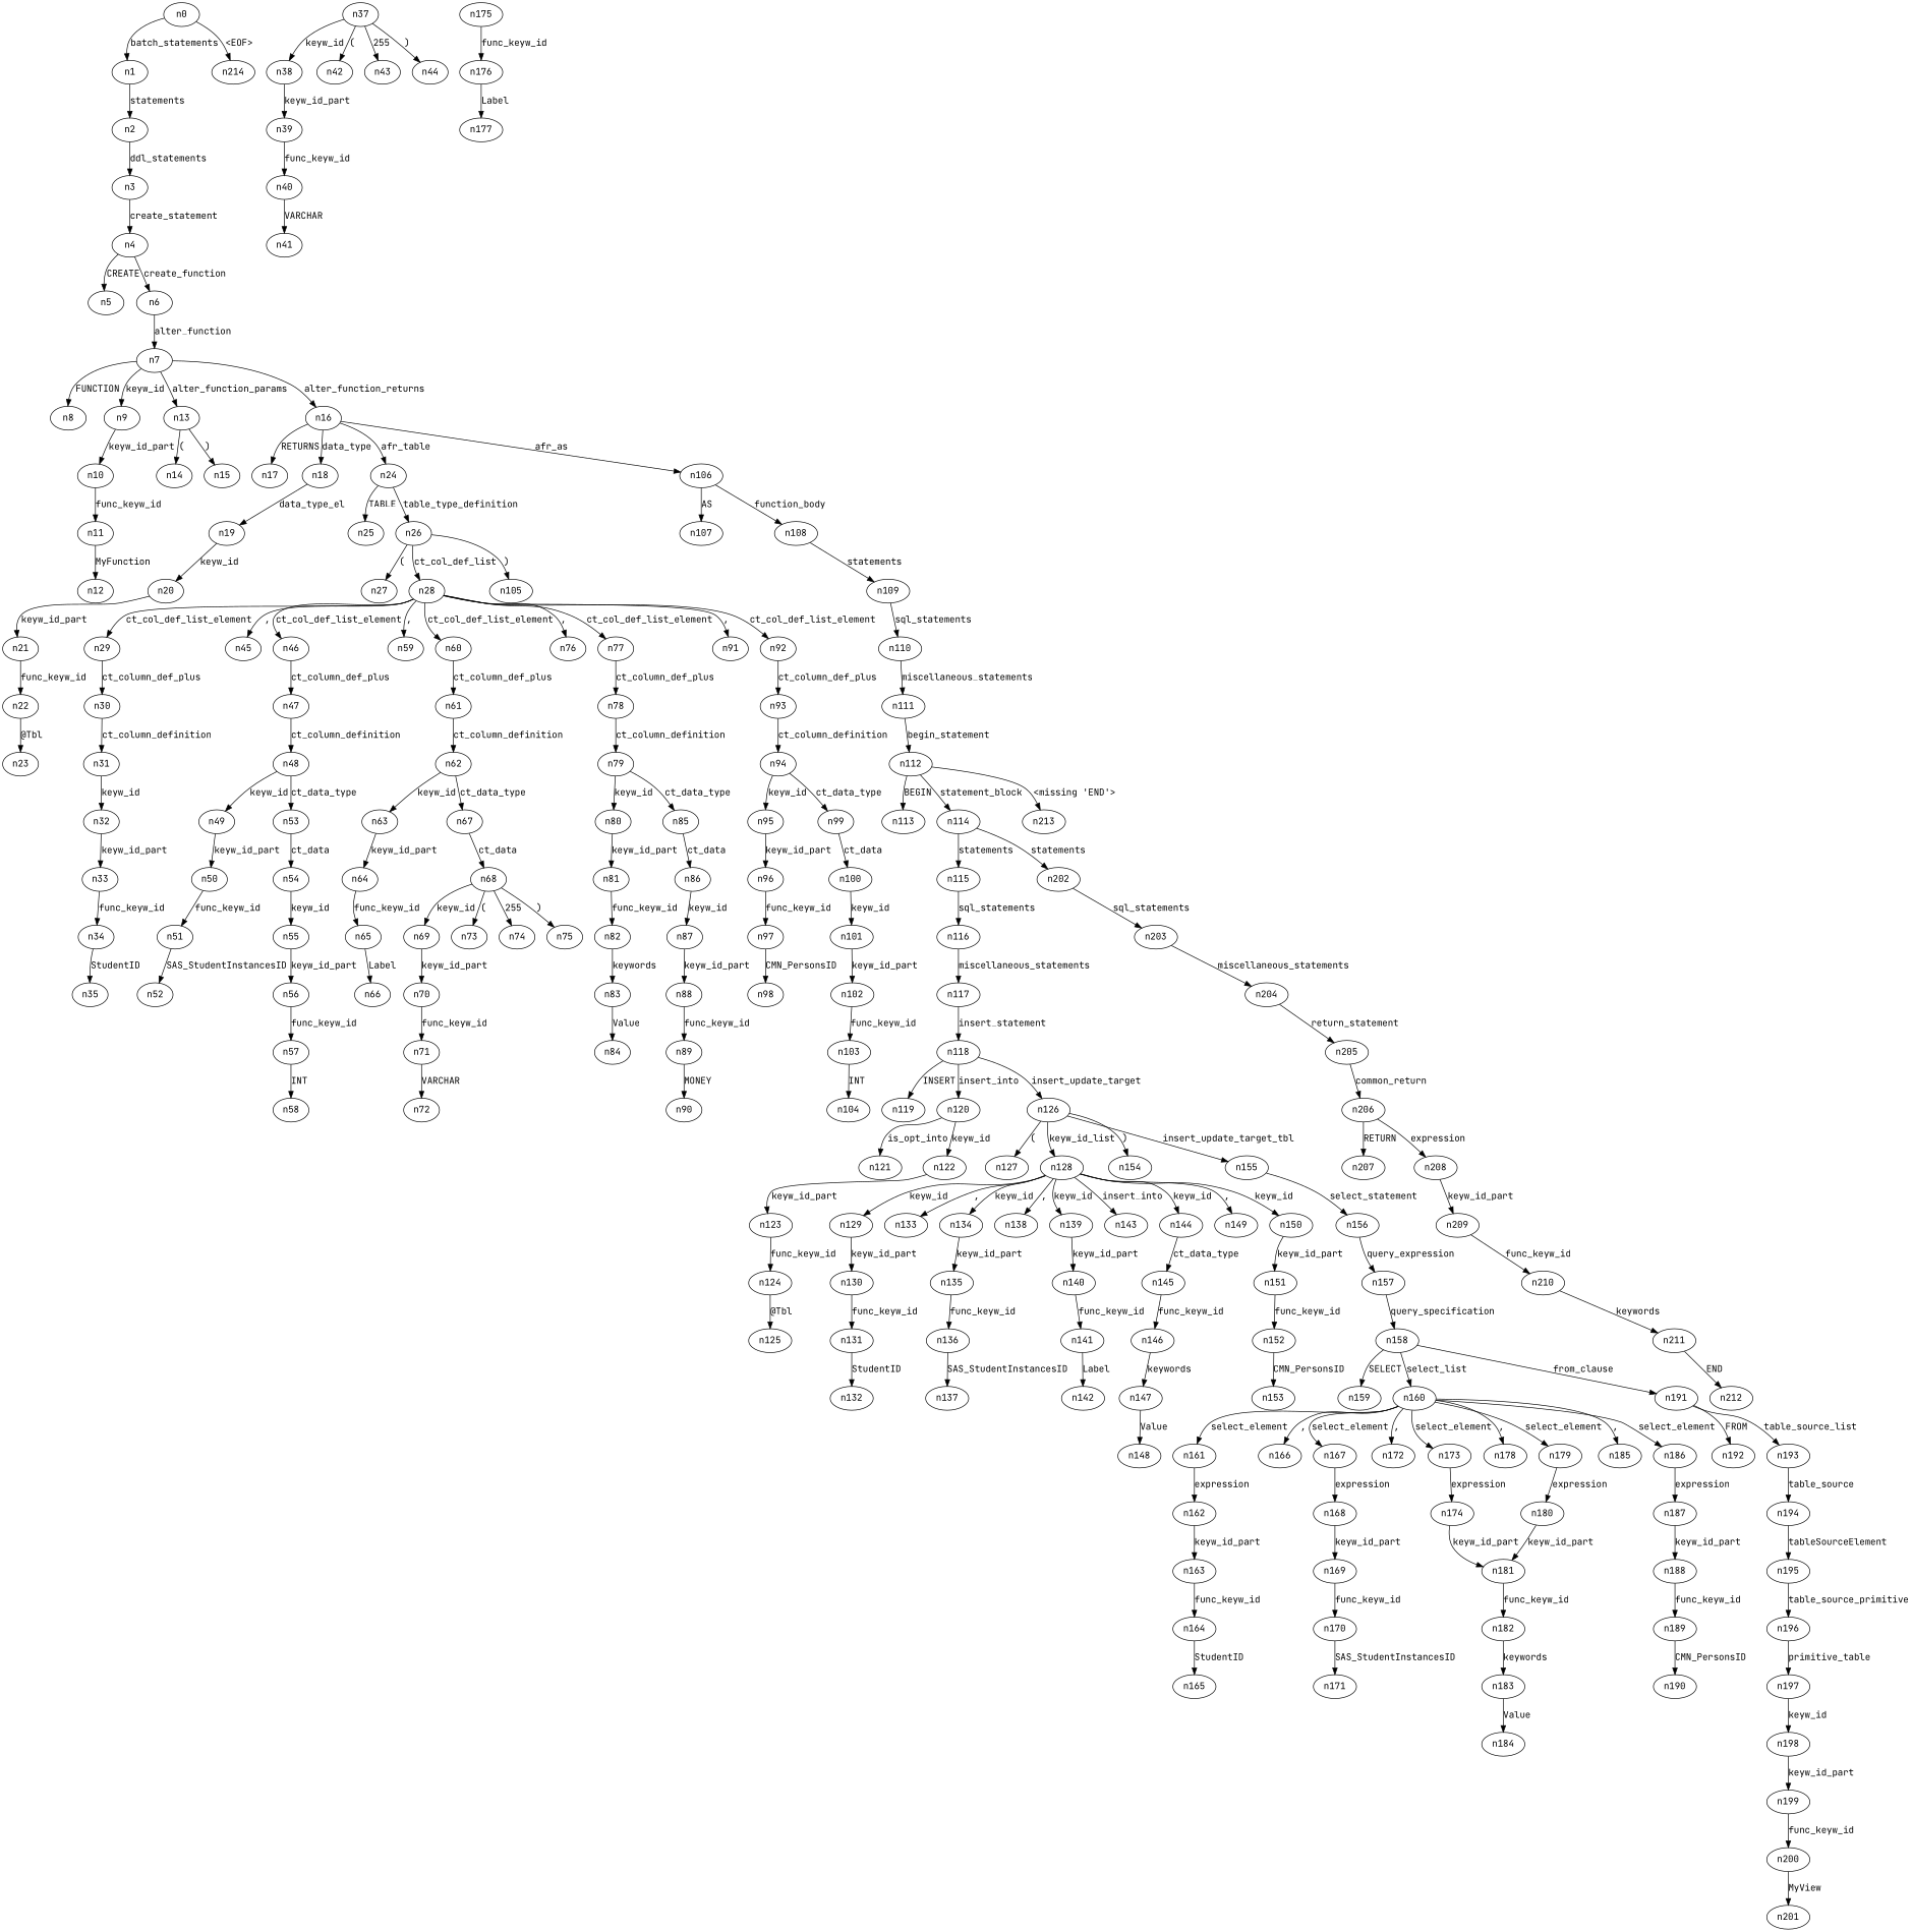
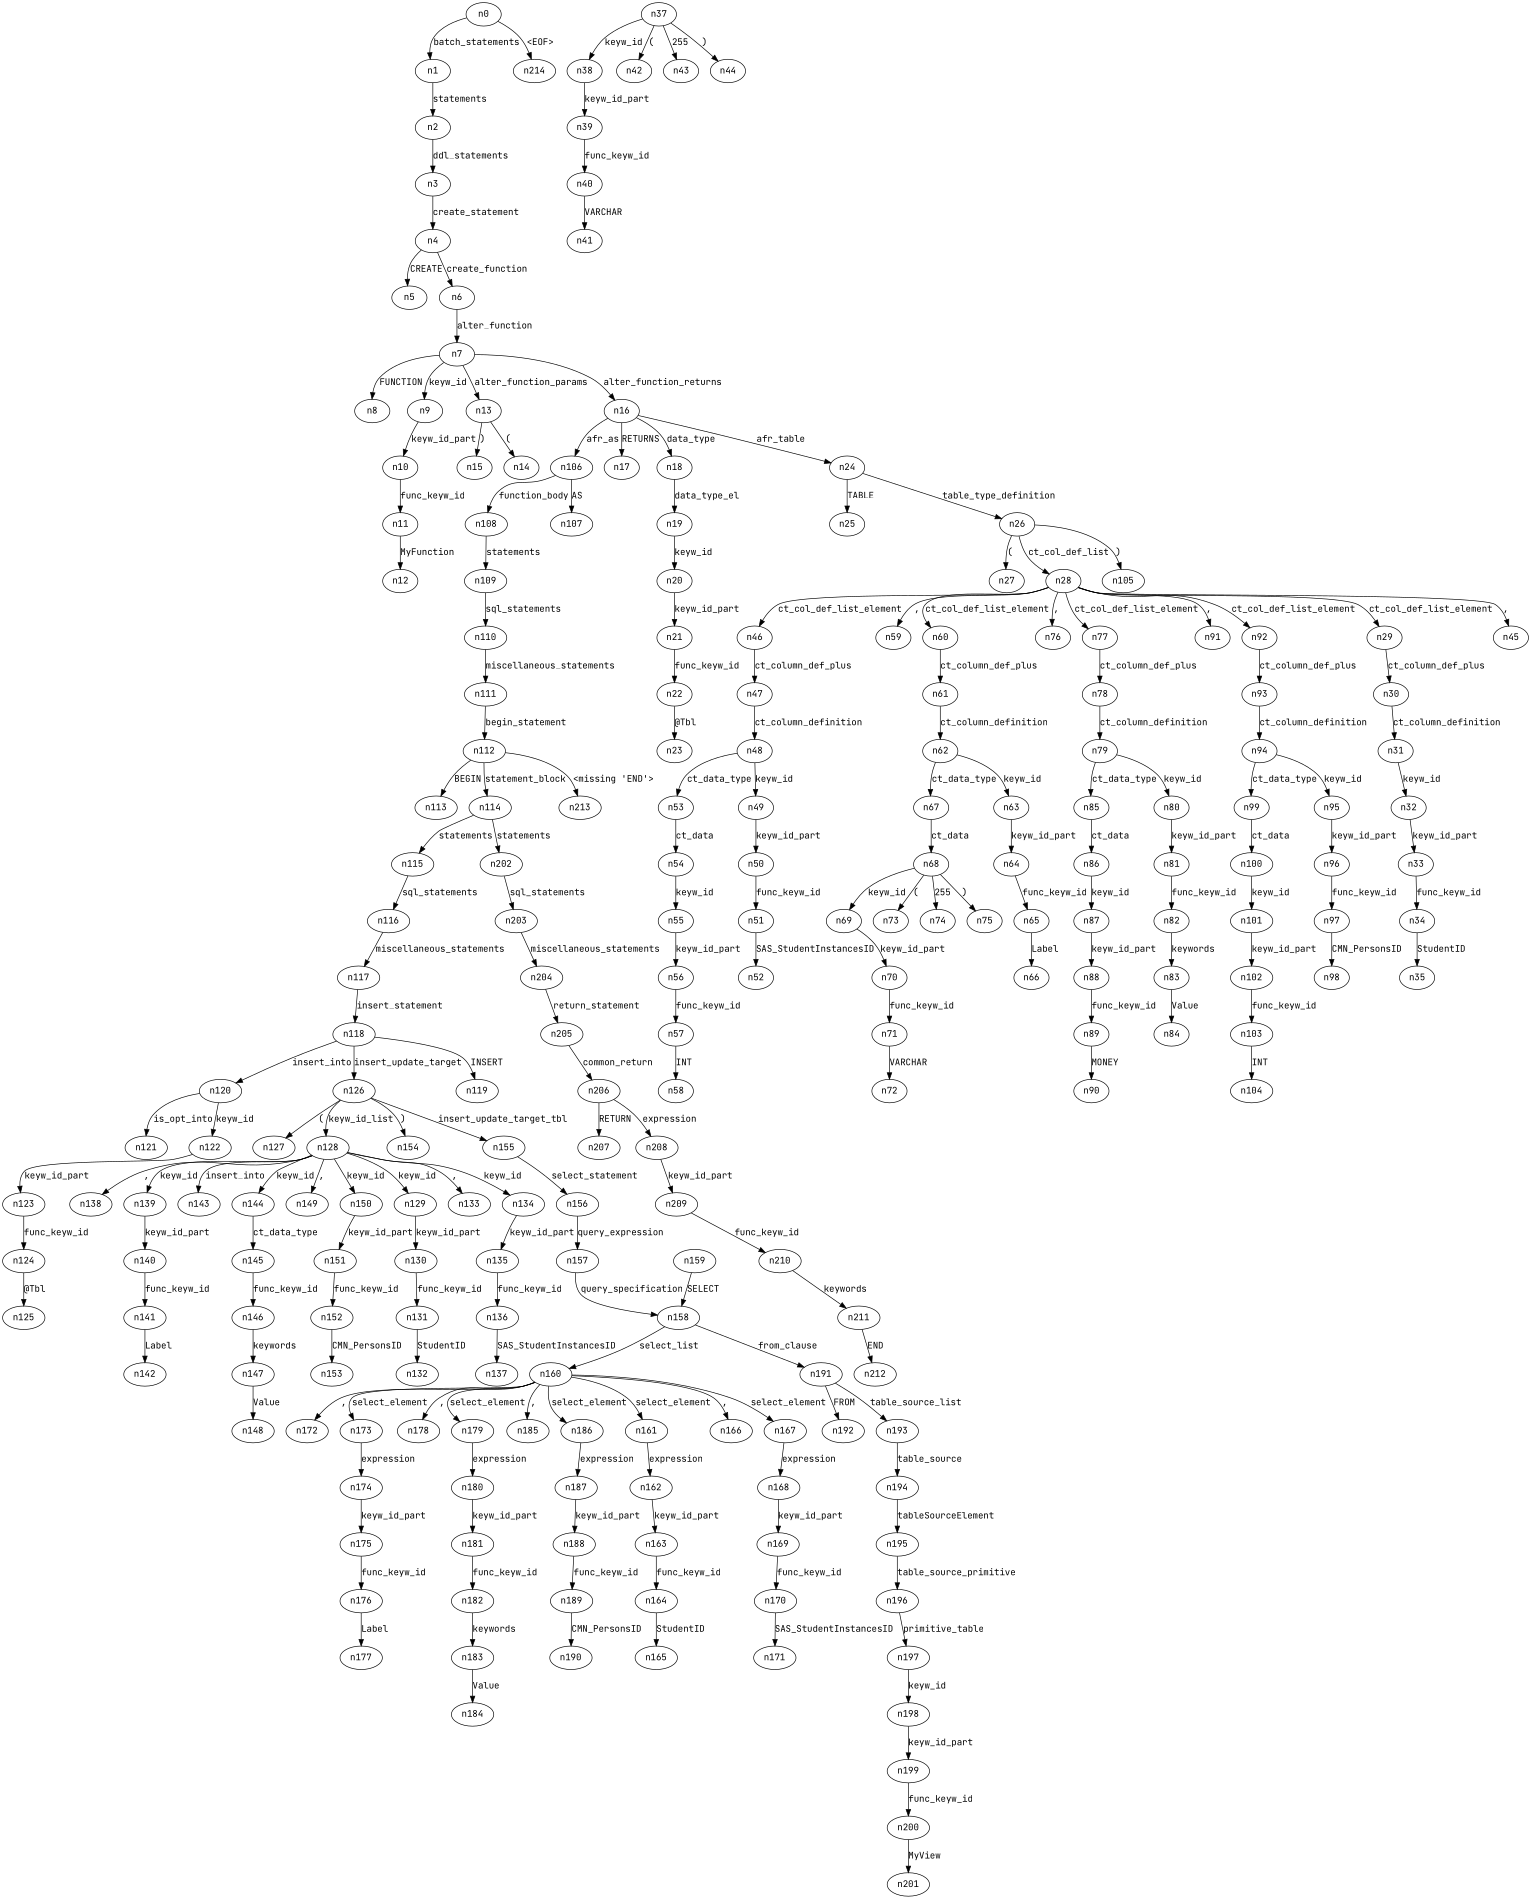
  digraph {
    fontname="JetBrains Mono"
    node [fontname="JetBrains Mono"]
    edge [fontname="JetBrains Mono"]
    n0
    n1
    n214
    n2
    n3
    n4
    n5
    n6
    n7
    n8
    n9
    n13
    n16
    n10
    n14
    n15
    n17
    n18
    n24
    n106
    n11
    n12
    n19
    n25
    n26
    n107
    n108
    n20
    n21
    n22
    n23
    n27
    n28
    n105
    n29
    n45
    n46
    n59
    n60
    n76
    n77
    n91
    n92
    n30
    n47
    n61
    n78
    n93
    n31
    n32
    n33
    n34
    n35
    n37
    n38
    n42
    n43
    n44
    n39
    n40
    n41
    n48
    n49
    n53
    n50
    n54
    n51
    n52
    n55
    n56
    n57
    n58
    n62
    n63
    n67
    n64
    n68
    n65
    n66
    n69
    n73
    n74
    n75
    n70
    n71
    n72
    n79
    n80
    n85
    n81
    n86
    n82
    n83
    n84
    n87
    n88
    n89
    n90
    n94
    n95
    n99
    n96
    n100
    n97
    n98
    n101
    n102
    n103
    n104
    n109
    n110
    n111
    n112
    n113
    n114
    n213
    n115
    n202
    n116
    n203
    n117
    n118
    n119
    n120
    n126
    n121
    n122
    n127
    n128
    n154
    n155
    n123
    n124
    n125
    n129
    n133
    n134
    n138
    n139
    n143
    n144
    n149
    n150
    n156
    n130
    n135
    n140
    n145
    n151
    n131
    n132
    n136
    n137
    n141
    n142
    n146
    n147
    n148
    n152
    n153
    n157
    n158
    n159
    n160
    n191
    n161
    n166
    n167
    n172
    n173
    n178
    n179
    n185
    n186
    n192
    n193
    n162
    n168
    n174
    n180
    n187
    n163
    n164
    n165
    n169
    n170
    n171
    n175
    n176
    n177
    n181
    n182
    n183
    n184
    n188
    n189
    n190
    n194
    n195
    n196
    n197
    n198
    n199
    n200
    n201
    n204
    n205
    n206
    n207
    n208
    n209
    n210
    n211
    n212
    n0 -> n1 [label=batch_statements]
    n0 -> n214 [label="<EOF>"]
    n1 -> n2 [label=statements]
    n2 -> n3 [label=ddl_statements]
    n3 -> n4 [label=create_statement]
    n4 -> n5 [label=CREATE]
    n4 -> n6 [label=create_function]
    n6 -> n7 [label=alter_function]
    n7 -> n8 [label=FUNCTION]
    n7 -> n9 [label=keyw_id]
    n7 -> n13 [label=alter_function_params]
    n7 -> n16 [label=alter_function_returns]
    n9 -> n10 [label=keyw_id_part]
    n13 -> n14 [label="("]
    n13 -> n15 [label=")"]
    n16 -> n17 [label=RETURNS]
    n16 -> n18 [label=data_type]
    n16 -> n24 [label=afr_table]
    n16 -> n106 [label=afr_as]
    n10 -> n11 [label=func_keyw_id]
    n18 -> n19 [label=data_type_el]
    n24 -> n25 [label=TABLE]
    n24 -> n26 [label=table_type_definition]
    n106 -> n107 [label=AS]
    n106 -> n108 [label=function_body]
    n11 -> n12 [label=MyFunction]
    n19 -> n20 [label=keyw_id]
    n26 -> n27 [label="("]
    n26 -> n28 [label=ct_col_def_list]
    n26 -> n105 [label=")"]
    n108 -> n109 [label=statements]
    n20 -> n21 [label=keyw_id_part]
    n21 -> n22 [label=func_keyw_id]
    n22 -> n23 [label="@Tbl"]
    n28 -> n29 [label=ct_col_def_list_element]
    n28 -> n45 [label=","]
    n28 -> n46 [label=ct_col_def_list_element]
    n28 -> n59 [label=","]
    n28 -> n60 [label=ct_col_def_list_element]
    n28 -> n76 [label=","]
    n28 -> n77 [label=ct_col_def_list_element]
    n28 -> n91 [label=","]
    n28 -> n92 [label=ct_col_def_list_element]
    n29 -> n30 [label=ct_column_def_plus]
    n46 -> n47 [label=ct_column_def_plus]
    n60 -> n61 [label=ct_column_def_plus]
    n77 -> n78 [label=ct_column_def_plus]
    n92 -> n93 [label=ct_column_def_plus]
    n30 -> n31 [label=ct_column_definition]
    n47 -> n48 [label=ct_column_definition]
    n61 -> n62 [label=ct_column_definition]
    n78 -> n79 [label=ct_column_definition]
    n93 -> n94 [label=ct_column_definition]
    n31 -> n32 [label=keyw_id]
    n32 -> n33 [label=keyw_id_part]
    n33 -> n34 [label=func_keyw_id]
    n34 -> n35 [label=StudentID]
    n37 -> n38 [label=keyw_id]
    n37 -> n42 [label="("]
    n37 -> n43 [label=255]
    n37 -> n44 [label=")"]
    n38 -> n39 [label=keyw_id_part]
    n39 -> n40 [label=func_keyw_id]
    n40 -> n41 [label=VARCHAR]
    n48 -> n49 [label=keyw_id]
    n48 -> n53 [label=ct_data_type]
    n49 -> n50 [label=keyw_id_part]
    n53 -> n54 [label=ct_data]
    n50 -> n51 [label=func_keyw_id]
    n54 -> n55 [label=keyw_id]
    n51 -> n52 [label=SAS_StudentInstancesID]
    n55 -> n56 [label=keyw_id_part]
    n56 -> n57 [label=func_keyw_id]
    n57 -> n58 [label=INT]
    n62 -> n63 [label=keyw_id]
    n62 -> n67 [label=ct_data_type]
    n63 -> n64 [label=keyw_id_part]
    n67 -> n68 [label=ct_data]
    n64 -> n65 [label=func_keyw_id]
    n68 -> n69 [label=keyw_id]
    n68 -> n73 [label="("]
    n68 -> n74 [label=255]
    n68 -> n75 [label=")"]
    n65 -> n66 [label=Label]
    n69 -> n70 [label=keyw_id_part]
    n70 -> n71 [label=func_keyw_id]
    n71 -> n72 [label=VARCHAR]
    n79 -> n80 [label=keyw_id]
    n79 -> n85 [label=ct_data_type]
    n80 -> n81 [label=keyw_id_part]
    n85 -> n86 [label=ct_data]
    n81 -> n82 [label=func_keyw_id]
    n86 -> n87 [label=keyw_id]
    n82 -> n83 [label=keywords]
    n83 -> n84 [label=Value]
    n87 -> n88 [label=keyw_id_part]
    n88 -> n89 [label=func_keyw_id]
    n89 -> n90 [label=MONEY]
    n94 -> n95 [label=keyw_id]
    n94 -> n99 [label=ct_data_type]
    n95 -> n96 [label=keyw_id_part]
    n99 -> n100 [label=ct_data]
    n96 -> n97 [label=func_keyw_id]
    n100 -> n101 [label=keyw_id]
    n97 -> n98 [label=CMN_PersonsID]
    n101 -> n102 [label=keyw_id_part]
    n102 -> n103 [label=func_keyw_id]
    n103 -> n104 [label=INT]
    n109 -> n110 [label=sql_statements]
    n110 -> n111 [label=miscellaneous_statements]
    n111 -> n112 [label=begin_statement]
    n112 -> n113 [label=BEGIN]
    n112 -> n114 [label=statement_block]
    n112 -> n213 [label="<missing 'END'>"]
    n114 -> n115 [label=statements]
    n114 -> n202 [label=statements]
    n115 -> n116 [label=sql_statements]
    n202 -> n203 [label=sql_statements]
    n116 -> n117 [label=miscellaneous_statements]
    n203 -> n204 [label=miscellaneous_statements]
    n117 -> n118 [label=insert_statement]
    n118 -> n119 [label=INSERT]
    n118 -> n120 [label=insert_into]
    n118 -> n126 [label=insert_update_target]
    n120 -> n121 [label=is_opt_into]
    n120 -> n122 [label=keyw_id]
    n126 -> n127 [label="("]
    n126 -> n128 [label=keyw_id_list]
    n126 -> n154 [label=")"]
    n126 -> n155 [label=insert_update_target_tbl]
    n122 -> n123 [label=keyw_id_part]
    n128 -> n129 [label=keyw_id]
    n128 -> n133 [label=","]
    n128 -> n134 [label=keyw_id]
    n128 -> n138 [label=","]
    n128 -> n139 [label=keyw_id]
    n128 -> n143 [label=insert_into]
    n128 -> n144 [label=keyw_id]
    n128 -> n149 [label=","]
    n128 -> n150 [label=keyw_id]
    n155 -> n156 [label=select_statement]
    n123 -> n124 [label=func_keyw_id]
    n124 -> n125 [label="@Tbl"]
    n129 -> n130 [label=keyw_id_part]
    n134 -> n135 [label=keyw_id_part]
    n139 -> n140 [label=keyw_id_part]
    n144 -> n145 [label=ct_data_type]
    n150 -> n151 [label=keyw_id_part]
    n156 -> n157 [label=query_expression]
    n130 -> n131 [label=func_keyw_id]
    n135 -> n136 [label=func_keyw_id]
    n140 -> n141 [label=func_keyw_id]
    n145 -> n146 [label=func_keyw_id]
    n151 -> n152 [label=func_keyw_id]
    n131 -> n132 [label=StudentID]
    n136 -> n137 [label=SAS_StudentInstancesID]
    n141 -> n142 [label=Label]
    n146 -> n147 [label=keywords]
    n147 -> n148 [label=Value]
    n152 -> n153 [label=CMN_PersonsID]
    n157 -> n158 [label=query_specification]
-   n158 -> n159 [label=SELECT]
+   n159 -> n158 [label=SELECT]
    n158 -> n160 [label=select_list]
    n158 -> n191 [label=from_clause]
    n160 -> n161 [label=select_element]
    n160 -> n166 [label=","]
    n160 -> n167 [label=select_element]
    n160 -> n172 [label=","]
    n160 -> n173 [label=select_element]
    n160 -> n178 [label=","]
    n160 -> n179 [label=select_element]
    n160 -> n185 [label=","]
    n160 -> n186 [label=select_element]
    n191 -> n192 [label=FROM]
    n191 -> n193 [label=table_source_list]
    n161 -> n162 [label=expression]
    n167 -> n168 [label=expression]
    n173 -> n174 [label=expression]
    n179 -> n180 [label=expression]
    n186 -> n187 [label=expression]
    n193 -> n194 [label=table_source]
    n162 -> n163 [label=keyw_id_part]
    n168 -> n169 [label=keyw_id_part]
-   n174 -> n181 [label=keyw_id_part]
+   n174 -> n175 [label=keyw_id_part]
    n180 -> n181 [label=keyw_id_part]
    n187 -> n188 [label=keyw_id_part]
    n163 -> n164 [label=func_keyw_id]
    n164 -> n165 [label=StudentID]
    n169 -> n170 [label=func_keyw_id]
    n170 -> n171 [label=SAS_StudentInstancesID]
    n175 -> n176 [label=func_keyw_id]
    n176 -> n177 [label=Label]
    n181 -> n182 [label=func_keyw_id]
    n182 -> n183 [label=keywords]
    n183 -> n184 [label=Value]
    n188 -> n189 [label=func_keyw_id]
    n189 -> n190 [label=CMN_PersonsID]
    n194 -> n195 [label=tableSourceElement]
    n195 -> n196 [label=table_source_primitive]
    n196 -> n197 [label=primitive_table]
    n197 -> n198 [label=keyw_id]
    n198 -> n199 [label=keyw_id_part]
    n199 -> n200 [label=func_keyw_id]
    n200 -> n201 [label=MyView]
    n204 -> n205 [label=return_statement]
    n205 -> n206 [label=common_return]
    n206 -> n207 [label=RETURN]
    n206 -> n208 [label=expression]
    n208 -> n209 [label=keyw_id_part]
    n209 -> n210 [label=func_keyw_id]
    n210 -> n211 [label=keywords]
    n211 -> n212 [label=END]
  }
